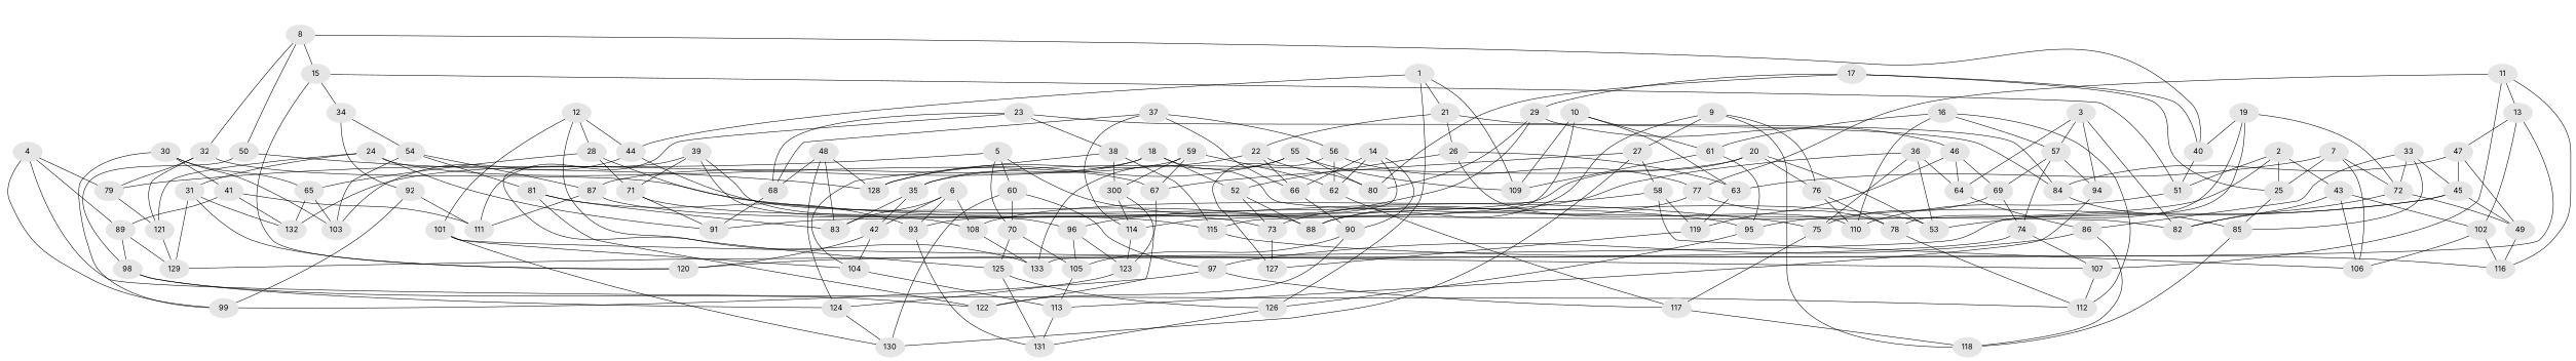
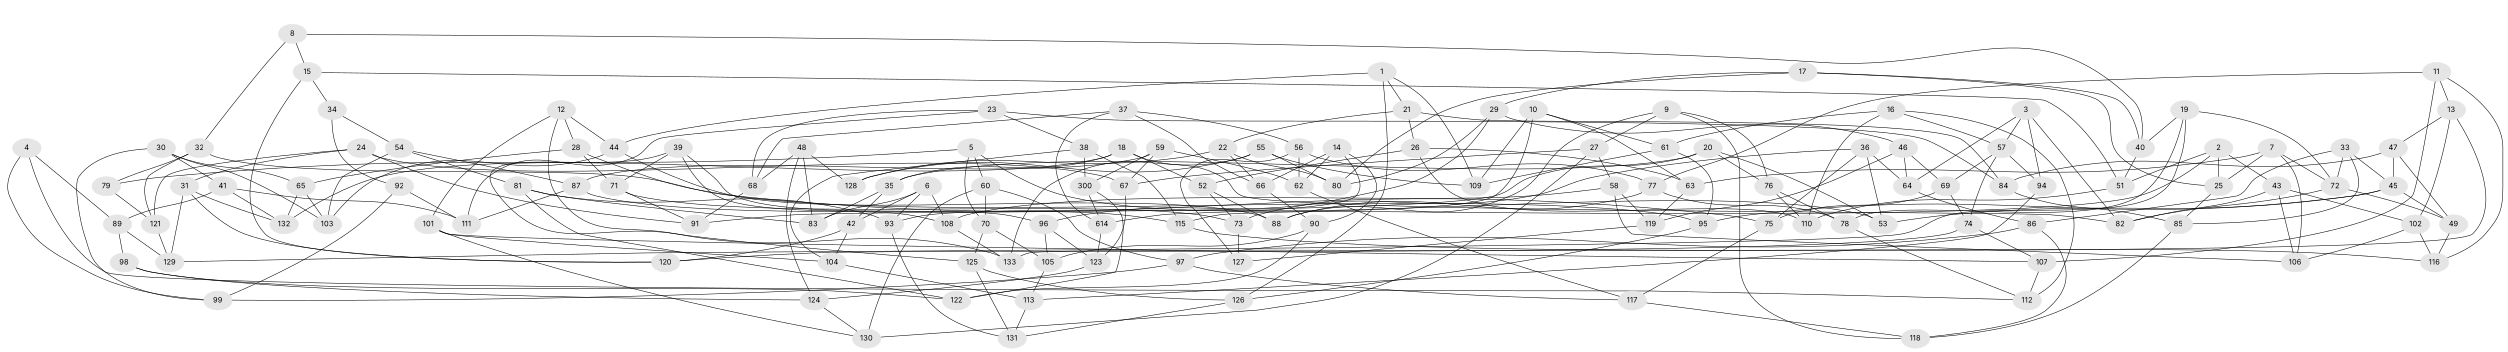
  graph {
    fontname=Inter
    node [color=gray90 fontname=Inter style=filled]
    edge [fontname=Inter]
    1
    21
    44
    109
    126
    22
    26
    84
    88
    103
    131
    2
    25
    43
    51
    93
    85
    82
    106
    102
    110
    3
    57
    64
    94
    69
    74
    86
    113
    4
    79
    89
    99
    112
    121
    129
    98
    5
    53
    60
    70
    130
    97
    125
    105
    6
    42
    83
    108
    120
    104
    133
    7
    63
    72
    119
    49
    8
    15
    32
    40
-   50
    34
    75
    128
    9
    27
    76
    118
    67
    58
    78
    10
    61
    115
    95
    116
    11
    13
    77
    107
    47
    12
    28
    101
    65
    71
    45
    14
    62
    66
    90
-   114
+   114 [label=614]
    117
    122
    123
    54
    92
    16
    17
    29
    80
    46
    96
    18
    35
    52
    132
    73
    19
    20
    91
    23
    38
    68
    111
    n117 [label=300]
    24
    31
    30
    41
    33
    81
    87
    36
    127
    37
    56
    39
    48
    124
    55
    59
    1 -- 21
    1 -- 44
    1 -- 109
    1 -- 126
    21 -- 22
    21 -- 26
    21 -- 84
    44 -- 88
    44 -- 103
    126 -- 131
    22 -- 128
    22 -- 66
    22 -- 80
    26 -- 110
    26 -- 63
    26 -- 52
    84 -- 85
    2 -- 25
    2 -- 43
    2 -- 51
    2 -- 93
    25 -- 85
    43 -- 82
    43 -- 106
    43 -- 102
    51 -- 110
    93 -- 131
    85 -- 118
    102 -- 106
    102 -- 116
    3 -- 82
    3 -- 57
    3 -- 64
    3 -- 94
    57 -- 94
    57 -- 69
    57 -- 74
    64 -- 86
    94 -- 113
    69 -- 74
    69 -- 75
    74 -- 120
    74 -- 107
    86 -- 97
    86 -- 118
    113 -- 131
-   4 -- 79
    4 -- 89
    4 -- 99
    4 -- 112
    79 -- 121
    89 -- 129
    89 -- 98
    121 -- 129
    98 -- 122
    98 -- 124
    5 -- 79
    5 -- 53
    5 -- 60
    5 -- 70
    60 -- 70
    60 -- 130
    60 -- 97
    70 -- 125
    70 -- 105
    97 -- 99
    97 -- 117
    125 -- 126
    125 -- 131
    105 -- 113
    6 -- 93
    6 -- 42
    6 -- 83
    6 -- 108
    42 -- 120
    42 -- 104
    108 -- 133
    104 -- 113
    7 -- 25
    7 -- 106
    7 -- 63
    7 -- 72
    63 -- 119
    72 -- 82
    72 -- 49
    119 -- 127
    49 -- 116
    8 -- 15
    8 -- 32
    8 -- 40
-   8 -- 50
    15 -- 51
    15 -- 120
    15 -- 34
    32 -- 79
    32 -- 121
    32 -- 75
    40 -- 51
-   50 -- 98
-   50 -- 128
    34 -- 54
    34 -- 92
    75 -- 117
    9 -- 88
    9 -- 27
    9 -- 76
    9 -- 118
    27 -- 130
    27 -- 67
    27 -- 58
    76 -- 110
    76 -- 78
    67 -- 123
    58 -- 106
    58 -- 108
    58 -- 119
    78 -- 112
    10 -- 109
    10 -- 63
    10 -- 61
    10 -- 115
    61 -- 109
    61 -- 95
    115 -- 116
    95 -- 126
    11 -- 116
    11 -- 13
    11 -- 77
    11 -- 107
    13 -- 102
    13 -- 133
    13 -- 47
    77 -- 88
    77 -- 78
    107 -- 112
    47 -- 84
    47 -- 49
    47 -- 45
    12 -- 44
    12 -- 133
    12 -- 28
    12 -- 101
    28 -- 95
    28 -- 65
    28 -- 71
    101 -- 130
    101 -- 104
    101 -- 107
    65 -- 103
    65 -- 132
    71 -- 73
    71 -- 91
    45 -- 53
    45 -- 49
    45 -- 95
    14 -- 62
    14 -- 66
    14 -- 90
    14 -- 114
    62 -- 117
    66 -- 90
    90 -- 105
    90 -- 122
    114 -- 123
    117 -- 118
    123 -- 124
    54 -- 103
    54 -- 81
    54 -- 87
    92 -- 99
    92 -- 111
    16 -- 110
    16 -- 57
    16 -- 112
    16 -- 61
    17 -- 25
    17 -- 40
    17 -- 29
    17 -- 80
    29 -- 80
    29 -- 46
    29 -- 96
    46 -- 64
    46 -- 69
    46 -- 119
    96 -- 105
    96 -- 123
    18 -- 82
    18 -- 35
    18 -- 52
    18 -- 132
    35 -- 42
    35 -- 83
    52 -- 88
    52 -- 73
    73 -- 127
    19 -- 129
    19 -- 72
    19 -- 40
    19 -- 78
    20 -- 53
    20 -- 76
    20 -- 35
    20 -- 91
    23 -- 84
    23 -- 38
    23 -- 68
    23 -- 111
    38 -- 104
    38 -- 115
    38 -- n117
    68 -- 91
    n117 -- 114
    n117 -- 122
    24 -- 121
    24 -- 67
    24 -- 91
    24 -- 31
    31 -- 129
    31 -- 120
    31 -- 132
    30 -- 103
    30 -- 99
    30 -- 65
    30 -- 41
    41 -- 89
    41 -- 132
    41 -- 111
    33 -- 85
    33 -- 86
    33 -- 72
    33 -- 45
    81 -- 93
    81 -- 83
    81 -- 122
    87 -- 115
    87 -- 111
    36 -- 64
    36 -- 53
    36 -- 75
    36 -- 73
    37 -- 66
    37 -- 114
    37 -- 68
    37 -- 56
    56 -- 77
    56 -- 62
    56 -- 127
    39 -- 125
    39 -- 108
    39 -- 71
    39 -- 96
    48 -- 83
    48 -- 128
    48 -- 68
    48 -- 124
    124 -- 130
    55 -- 109
    55 -- 133
    55 -- 128
    55 -- 80
    59 -- 67
    59 -- 62
    59 -- n117
    59 -- 87
  }
